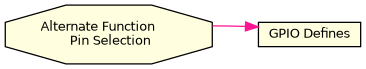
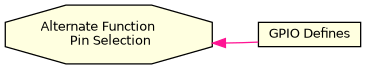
  digraph {
    rankdir=LR
    node [color=black fillcolor=lightyellow fontname=Helvetica fontsize=10 style=filled]
    n1 [fontcolor=black height=0.2 label="Alternate Function\l Pin Selection" shape=octagon width=0.4]
    n2 [height=0.2 label="GPIO Defines" shape=box width=0.4]
-   n2 -> n1 [dir=back fontname=Helvetica fontsize=10 labelfontname=Helvetica labelfontsize=10 shape=plaintext style=solid color=deeppink]
+   n1 -> n2 [dir=back fontname=Helvetica fontsize=10 labelfontname=Helvetica labelfontsize=10 shape=plaintext style=solid color=deeppink]
  }
